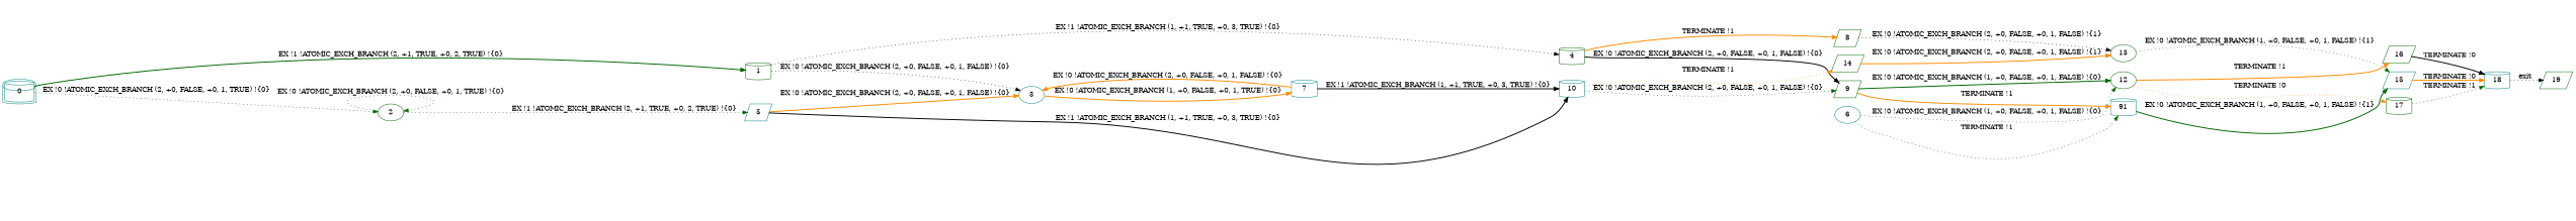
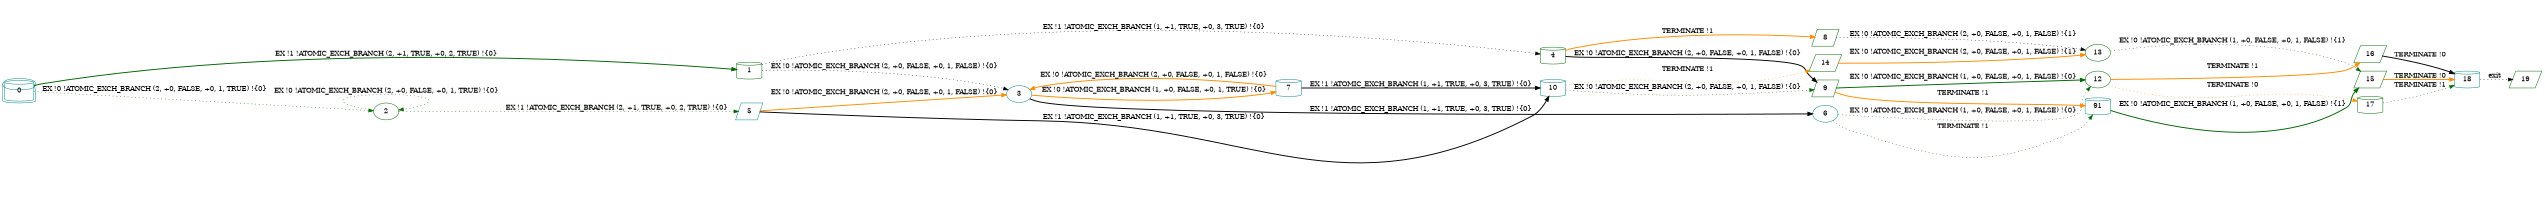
  digraph {
    fontname="DejaVu Serif"
    rankdir=LR
    node [color=darkgreen fontname="DejaVu Serif" shape=cylinder]
    edge [color=darkgreen fontname="DejaVu Serif" style=bold]
    0 [color=teal peripheries=2]
    1
    2 [shape=ellipse]
    3 [color=teal shape=ellipse]
    4
    5 [color=teal shape=parallelogram]
    6 [color=teal shape=ellipse]
    7 [color=teal]
    8 [shape=parallelogram]
    9 [shape=parallelogram]
    10 [color=teal]
    n12 [color=teal label=91]
    12 [shape=ellipse]
    13 [shape=ellipse]
    14 [shape=parallelogram]
-   15 [color=teal shape=parallelogram]
+   15 [shape=parallelogram]
    16 [shape=parallelogram]
    17
    18 [color=teal]
    19 [shape=parallelogram]
    0 -> 1 [label="EX !1 !ATOMIC_EXCH_BRANCH (2, +1, TRUE, +0, 2, TRUE) !{0}"]
    0 -> 2 [label="EX !0 !ATOMIC_EXCH_BRANCH (2, +0, FALSE, +0, 1, TRUE) !{0}" style=dotted]
    1 -> 3 [color=black label="EX !0 !ATOMIC_EXCH_BRANCH (2, +0, FALSE, +0, 1, FALSE) !{0}" style=dotted]
    1 -> 4 [color=black label="EX !1 !ATOMIC_EXCH_BRANCH (1, +1, TRUE, +0, 3, TRUE) !{0}" style=dotted]
    2 -> 2 [label="EX !0 !ATOMIC_EXCH_BRANCH (2, +0, FALSE, +0, 1, TRUE) !{0}" style=dotted]
    2 -> 5 [label="EX !1 !ATOMIC_EXCH_BRANCH (2, +1, TRUE, +0, 2, TRUE) !{0}" style=dotted]
+   3 -> 6 [color=black label="EX !1 !ATOMIC_EXCH_BRANCH (1, +1, TRUE, +0, 3, TRUE) !{0}"]
    3 -> 7 [color=darkorange label="EX !0 !ATOMIC_EXCH_BRANCH (1, +0, FALSE, +0, 1, TRUE) !{0}"]
    4 -> 8 [color=darkorange label="TERMINATE !1"]
    4 -> 9 [color=black label="EX !0 !ATOMIC_EXCH_BRANCH (2, +0, FALSE, +0, 1, FALSE) !{0}"]
    5 -> 3 [color=darkorange label="EX !0 !ATOMIC_EXCH_BRANCH (2, +0, FALSE, +0, 1, FALSE) !{0}"]
    5 -> 10 [color=black label="EX !1 !ATOMIC_EXCH_BRANCH (1, +1, TRUE, +0, 3, TRUE) !{0}"]
    6 -> n12 [label="TERMINATE !1" style=dotted]
    6 -> 12 [label="EX !0 !ATOMIC_EXCH_BRANCH (1, +0, FALSE, +0, 1, FALSE) !{0}" style=dotted]
    7 -> 3 [color=darkorange label="EX !0 !ATOMIC_EXCH_BRANCH (2, +0, FALSE, +0, 1, FALSE) !{0}"]
    7 -> 10 [color=black label="EX !1 !ATOMIC_EXCH_BRANCH (1, +1, TRUE, +0, 3, TRUE) !{0}"]
    8 -> 13 [color=black label="EX !0 !ATOMIC_EXCH_BRANCH (2, +0, FALSE, +0, 1, FALSE) !{1}" style=dotted]
    9 -> n12 [color=darkorange label="TERMINATE !1"]
    9 -> 12 [label="EX !0 !ATOMIC_EXCH_BRANCH (1, +0, FALSE, +0, 1, FALSE) !{0}"]
    10 -> 9 [label="EX !0 !ATOMIC_EXCH_BRANCH (2, +0, FALSE, +0, 1, FALSE) !{0}" style=dotted]
    10 -> 14 [color=darkorange label="TERMINATE !1" style=dotted]
    n12 -> 15 [label="EX !0 !ATOMIC_EXCH_BRANCH (1, +0, FALSE, +0, 1, FALSE) !{1}"]
    12 -> 16 [color=darkorange label="TERMINATE !1"]
    12 -> 17 [color=darkorange label="TERMINATE !0" style=dotted]
    13 -> 15 [label="EX !0 !ATOMIC_EXCH_BRANCH (1, +0, FALSE, +0, 1, FALSE) !{1}" style=dotted]
    14 -> 13 [color=darkorange label="EX !0 !ATOMIC_EXCH_BRANCH (2, +0, FALSE, +0, 1, FALSE) !{1}"]
    15 -> 18 [color=darkorange label="TERMINATE !0"]
    16 -> 18 [color=black label="TERMINATE !0"]
    17 -> 18 [label="TERMINATE !1" style=dotted]
    18 -> 19 [color=black label=exit style=dotted]
  }
